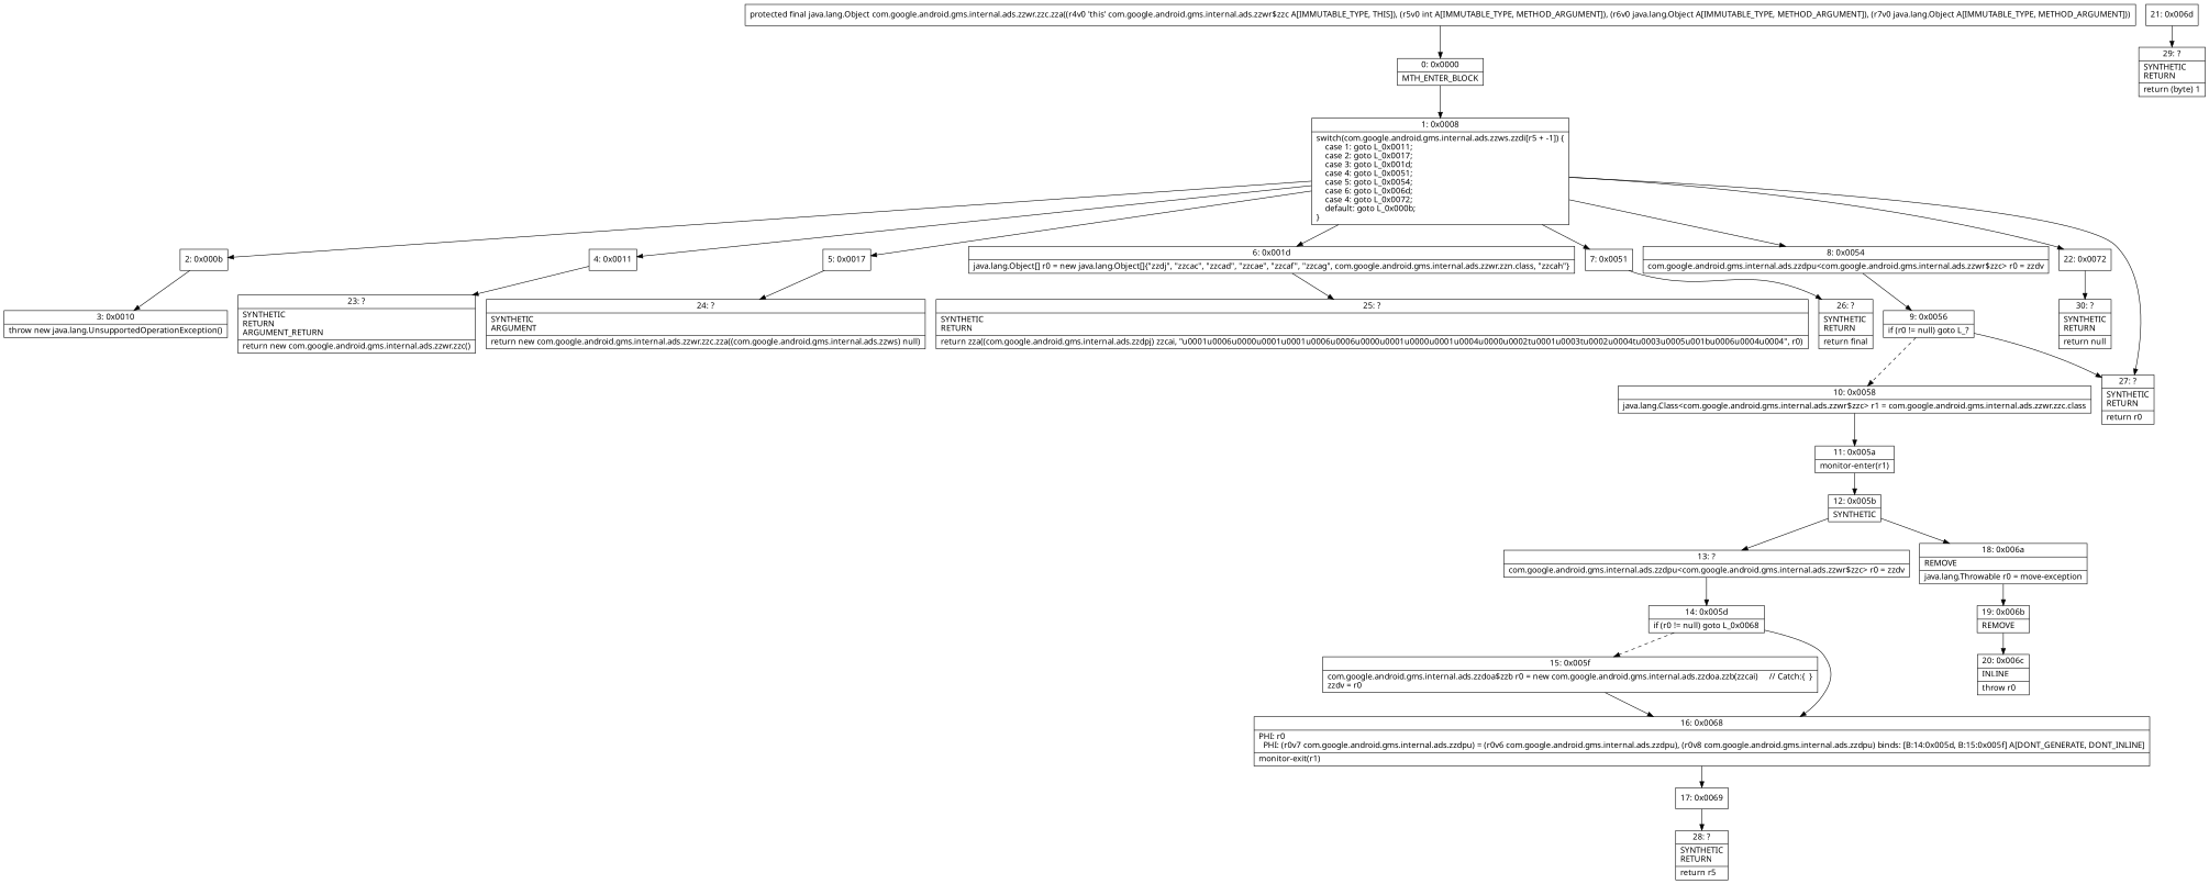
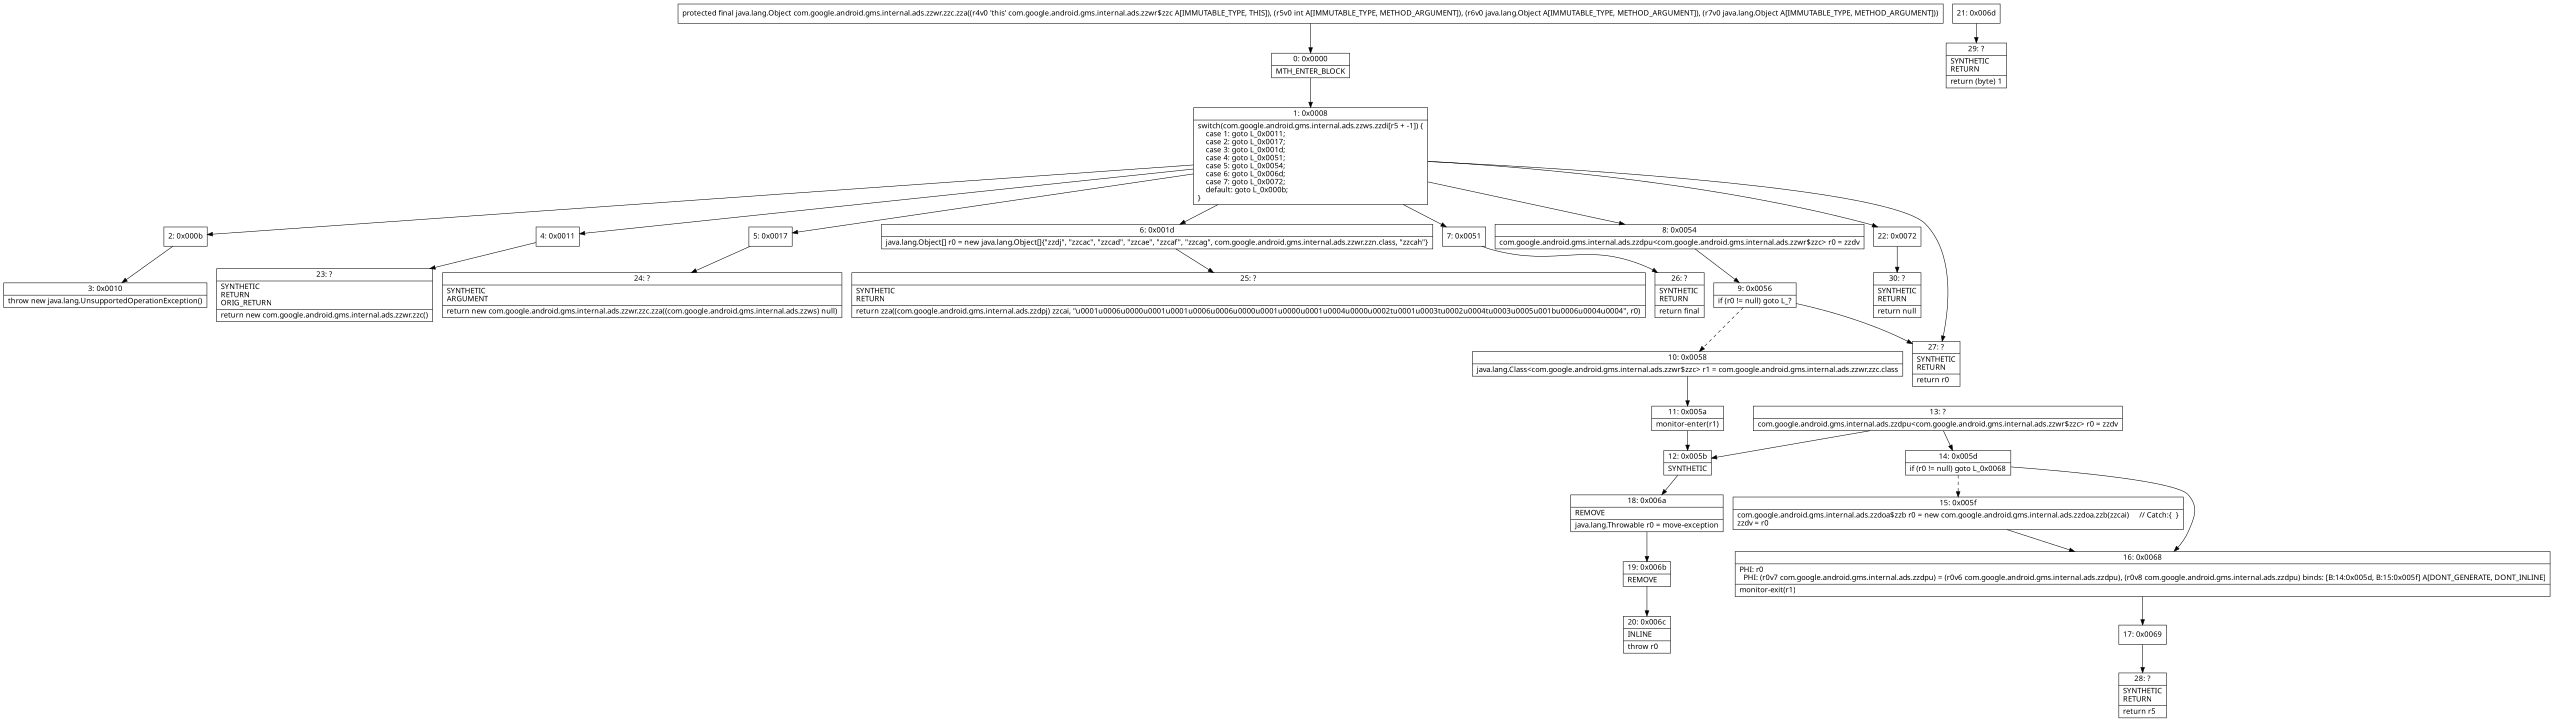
  digraph {
    fontname="Noto Sans"
    node [fontname="Noto Sans" shape=record]
    edge [fontname="Noto Sans"]
    n1 [label="{0\:\ 0x0000|MTH_ENTER_BLOCK\l}"]
-   n2 [label="{1\:\ 0x0008|switch(com.google.android.gms.internal.ads.zzws.zzdi[r5 + \-1]) \{\l    case 1: goto L_0x0011;\l    case 2: goto L_0x0017;\l    case 3: goto L_0x001d;\l    case 4: goto L_0x0051;\l    case 5: goto L_0x0054;\l    case 6: goto L_0x006d;\l    case 4: goto L_0x0072;\l    default: goto L_0x000b;\l\}\l}"]
+   n2 [label="{1\:\ 0x0008|switch(com.google.android.gms.internal.ads.zzws.zzdi[r5 + \-1]) \{\l    case 1: goto L_0x0011;\l    case 2: goto L_0x0017;\l    case 3: goto L_0x001d;\l    case 4: goto L_0x0051;\l    case 5: goto L_0x0054;\l    case 6: goto L_0x006d;\l    case 7: goto L_0x0072;\l    default: goto L_0x000b;\l\}\l}"]
    n3 [label="{2\:\ 0x000b}"]
    n4 [label="{4\:\ 0x0011}"]
    n5 [label="{5\:\ 0x0017}"]
    n6 [label="{6\:\ 0x001d|java.lang.Object[] r0 = new java.lang.Object[]\{\"zzdj\", \"zzcac\", \"zzcad\", \"zzcae\", \"zzcaf\", \"zzcag\", com.google.android.gms.internal.ads.zzwr.zzn.class, \"zzcah\"\}\l}"]
    n7 [label="{7\:\ 0x0051}"]
    n8 [label="{8\:\ 0x0054|com.google.android.gms.internal.ads.zzdpu\<com.google.android.gms.internal.ads.zzwr$zzc\> r0 = zzdv\l}"]
    n9 [label="{22\:\ 0x0072}"]
    n10 [label="{27\:\ ?|SYNTHETIC\lRETURN\l|return r0\l}"]
    n11 [label="{3\:\ 0x0010|throw new java.lang.UnsupportedOperationException()\l}"]
-   n12 [label="{23\:\ ?|SYNTHETIC\lRETURN\lARGUMENT_RETURN\l|return new com.google.android.gms.internal.ads.zzwr.zzc()\l}"]
+   n12 [label="{23\:\ ?|SYNTHETIC\lRETURN\lORIG_RETURN\l|return new com.google.android.gms.internal.ads.zzwr.zzc()\l}"]
    n13 [label="{24\:\ ?|SYNTHETIC\lARGUMENT\l|return new com.google.android.gms.internal.ads.zzwr.zzc.zza((com.google.android.gms.internal.ads.zzws) null)\l}"]
    n14 [label="{25\:\ ?|SYNTHETIC\lRETURN\l|return zza((com.google.android.gms.internal.ads.zzdpj) zzcai, \"u0001u0006u0000u0001u0001u0006u0006u0000u0001u0000u0001u0004u0000u0002tu0001u0003tu0002u0004tu0003u0005u001bu0006u0004u0004\", r0)\l}"]
    n15 [label="{26\:\ ?|SYNTHETIC\lRETURN\l|return final\l}"]
    n16 [label="{9\:\ 0x0056|if (r0 != null) goto L_?\l}"]
    n17 [label="{21\:\ 0x006d}"]
    n18 [label="{29\:\ ?|SYNTHETIC\lRETURN\l|return (byte) 1\l}"]
    n19 [label="{30\:\ ?|SYNTHETIC\lRETURN\l|return null\l}"]
    n20 [label="{10\:\ 0x0058|java.lang.Class\<com.google.android.gms.internal.ads.zzwr$zzc\> r1 = com.google.android.gms.internal.ads.zzwr.zzc.class\l}"]
    n21 [label="{11\:\ 0x005a|monitor\-enter(r1)\l}"]
    n22 [label="{12\:\ 0x005b|SYNTHETIC\l}"]
    n23 [label="{13\:\ ?|com.google.android.gms.internal.ads.zzdpu\<com.google.android.gms.internal.ads.zzwr$zzc\> r0 = zzdv\l}"]
    n24 [label="{18\:\ 0x006a|REMOVE\l|java.lang.Throwable r0 = move\-exception\l}"]
    n25 [label="{14\:\ 0x005d|if (r0 != null) goto L_0x0068\l}"]
    n26 [label="{19\:\ 0x006b|REMOVE\l}"]
    n27 [label="{15\:\ 0x005f|com.google.android.gms.internal.ads.zzdoa$zzb r0 = new com.google.android.gms.internal.ads.zzdoa.zzb(zzcai)     \/\/ Catch:\{  \}\lzzdv = r0\l}"]
    n28 [label="{16\:\ 0x0068|PHI: r0 \l  PHI: (r0v7 com.google.android.gms.internal.ads.zzdpu) = (r0v6 com.google.android.gms.internal.ads.zzdpu), (r0v8 com.google.android.gms.internal.ads.zzdpu) binds: [B:14:0x005d, B:15:0x005f] A[DONT_GENERATE, DONT_INLINE]\l|monitor\-exit(r1)\l}"]
    n29 [label="{17\:\ 0x0069}"]
    n30 [label="{28\:\ ?|SYNTHETIC\lRETURN\l|return r5\l}"]
    n31 [label="{20\:\ 0x006c|INLINE\l|throw r0\l}"]
    n32 [label="{protected final java.lang.Object com.google.android.gms.internal.ads.zzwr.zzc.zza((r4v0 'this' com.google.android.gms.internal.ads.zzwr$zzc A[IMMUTABLE_TYPE, THIS]), (r5v0 int A[IMMUTABLE_TYPE, METHOD_ARGUMENT]), (r6v0 java.lang.Object A[IMMUTABLE_TYPE, METHOD_ARGUMENT]), (r7v0 java.lang.Object A[IMMUTABLE_TYPE, METHOD_ARGUMENT])) }"]
    n1 -> n2
    n2 -> n3
    n2 -> n4
    n2 -> n5
    n2 -> n6
    n2 -> n7
    n2 -> n8
    n2 -> n9
    n2 -> n10
    n3 -> n11
    n4 -> n12
    n5 -> n13
    n6 -> n14
    n7 -> n15
    n8 -> n16
    n9 -> n19
    n16 -> n10
    n16 -> n20 [style=dashed]
    n17 -> n18
    n20 -> n21
    n21 -> n22
-   n22 -> n23
+   n23 -> n22
    n22 -> n24
    n23 -> n25
    n24 -> n26
    n25 -> n27 [style=dashed]
    n25 -> n28
    n26 -> n31
    n27 -> n28
    n28 -> n29
    n29 -> n30
    n32 -> n1
  }
